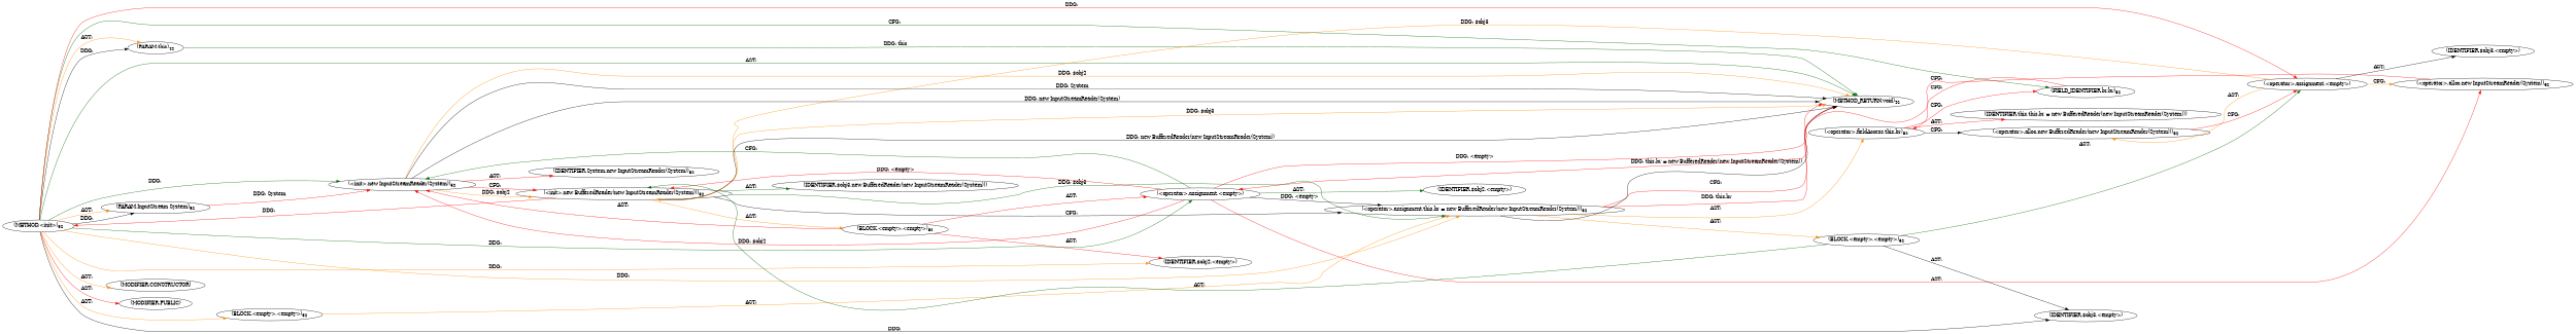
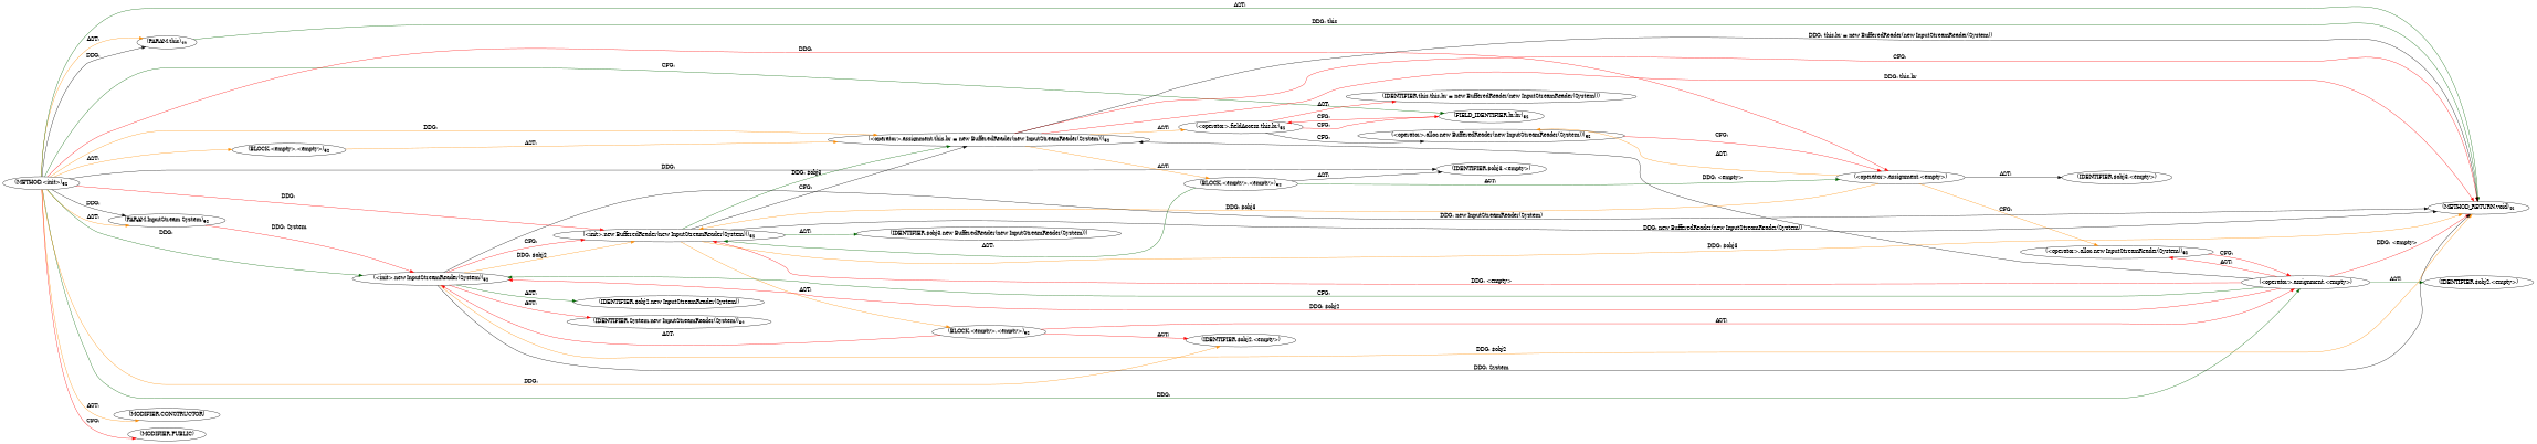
  digraph {
    rankdir=LR
    edge [color=red]
    n1 [label=<(METHOD,&lt;init&gt;)<SUB>52</SUB>>]
    n2 [label=<(PARAM,this)<SUB>42</SUB>>]
    n3 [label=<(PARAM,InputStream System)<SUB>52</SUB>>]
    n4 [label=<(BLOCK,&lt;empty&gt;,&lt;empty&gt;)<SUB>52</SUB>>]
    n5 [label=<(&lt;operator&gt;.assignment,this.br = new BufferedReader(new InputStreamReader(System)))<SUB>52</SUB>>]
    n6 [label=<(FIELD_IDENTIFIER,br,br)<SUB>52</SUB>>]
    n7 [label=<(&lt;operator&gt;.assignment,&lt;empty&gt;)>]
    n8 [label=<(&lt;init&gt;,new BufferedReader(new InputStreamReader(System)))<SUB>52</SUB>>]
    n9 [label=<(&lt;operator&gt;.assignment,&lt;empty&gt;)>]
    n10 [label=<(&lt;init&gt;,new InputStreamReader(System))<SUB>52</SUB>>]
    n11 [label=<(IDENTIFIER,$obj2,&lt;empty&gt;)>]
    n12 [label=<(IDENTIFIER,$obj3,&lt;empty&gt;)>]
    n13 [label=<(MODIFIER,CONSTRUCTOR)>]
    n14 [label=<(MODIFIER,PUBLIC)>]
    n15 [label=<(METHOD_RETURN,void)<SUB>42</SUB>>]
    n16 [label=<(&lt;operator&gt;.fieldAccess,this.br)<SUB>52</SUB>>]
    n17 [label=<(BLOCK,&lt;empty&gt;,&lt;empty&gt;)<SUB>52</SUB>>]
    n18 [label=<(&lt;operator&gt;.alloc,new BufferedReader(new InputStreamReader(System)))<SUB>52</SUB>>]
    n19 [label=<(IDENTIFIER,$obj3,&lt;empty&gt;)>]
    n20 [label=<(&lt;operator&gt;.alloc,new InputStreamReader(System))<SUB>52</SUB>>]
    n21 [label=<(IDENTIFIER,$obj3,new BufferedReader(new InputStreamReader(System)))>]
    n22 [label=<(BLOCK,&lt;empty&gt;,&lt;empty&gt;)<SUB>52</SUB>>]
    n23 [label=<(IDENTIFIER,$obj2,&lt;empty&gt;)>]
+   n24 [label=<(IDENTIFIER,$obj2,new InputStreamReader(System))>]
    n25 [label=<(IDENTIFIER,System,new InputStreamReader(System))<SUB>52</SUB>>]
    n26 [label=<(IDENTIFIER,this,this.br = new BufferedReader(new InputStreamReader(System)))>]
    n1 -> n2 [color=darkorange label="AST: "]
    n1 -> n2 [color=black label="DDG: "]
    n1 -> n3 [color=darkorange label="AST: "]
    n1 -> n3 [color=black label="DDG: "]
    n1 -> n4 [color=darkorange label="AST: "]
    n1 -> n5 [color=darkorange label="DDG: "]
    n1 -> n6 [color=darkgreen label="CFG: "]
    n1 -> n7 [label="DDG: "]
-   n8 -> n1 [label="DDG: "]
+   n1 -> n8 [label="DDG: "]
    n1 -> n9 [color=darkgreen label="DDG: "]
    n1 -> n10 [color=darkgreen label="DDG: "]
    n1 -> n11 [color=darkorange label="DDG: "]
    n1 -> n12 [color=black label="DDG: "]
    n1 -> n13 [color=darkorange label="AST: "]
-   n1 -> n14 [label="AST: "]
+   n1 -> n14 [label="CFG: "]
    n1 -> n15 [color=darkgreen label="AST: "]
    n2 -> n15 [color=darkgreen label="DDG: this"]
    n3 -> n10 [label="DDG: System"]
    n4 -> n5 [color=darkorange label="AST: "]
    n5 -> n15 [label="CFG: "]
    n5 -> n15 [label="DDG: this.br"]
    n5 -> n15 [color=black label="DDG: this.br = new BufferedReader(new InputStreamReader(System))"]
    n5 -> n16 [color=darkorange label="AST: "]
    n5 -> n17 [color=darkorange label="AST: "]
    n6 -> n16 [label="CFG: "]
    n7 -> n8 [color=darkorange label="DDG: $obj3"]
    n7 -> n18 [color=darkorange label="AST: "]
    n7 -> n19 [color=black label="AST: "]
    n7 -> n20 [color=darkorange label="CFG: "]
    n8 -> n5 [color=black label="CFG: "]
    n8 -> n5 [color=darkgreen label="DDG: $obj3"]
    n8 -> n15 [color=darkorange label="DDG: $obj3"]
    n8 -> n15 [color=black label="DDG: new BufferedReader(new InputStreamReader(System))"]
    n8 -> n21 [color=darkgreen label="AST: "]
    n8 -> n22 [color=darkorange label="AST: "]
    n9 -> n5 [color=black label="DDG: &lt;empty&gt;"]
    n9 -> n8 [label="DDG: &lt;empty&gt;"]
    n9 -> n10 [color=darkgreen label="CFG: "]
    n9 -> n10 [label="DDG: $obj2"]
    n9 -> n15 [label="DDG: &lt;empty&gt;"]
    n9 -> n20 [label="AST: "]
    n9 -> n23 [color=darkgreen label="AST: "]
    n10 -> n8 [label="CFG: "]
    n10 -> n8 [color=darkorange label="DDG: $obj2"]
    n10 -> n15 [color=darkorange label="DDG: $obj2"]
    n10 -> n15 [color=black label="DDG: System"]
    n10 -> n15 [color=black label="DDG: new InputStreamReader(System)"]
+   n10 -> n24 [color=darkgreen label="AST: "]
    n10 -> n25 [label="AST: "]
    n16 -> n6 [label="CFG: "]
    n16 -> n18 [color=black label="CFG: "]
    n16 -> n26 [label="AST: "]
    n17 -> n7 [color=darkgreen label="AST: "]
    n17 -> n8 [color=darkgreen label="AST: "]
    n17 -> n12 [color=black label="AST: "]
    n18 -> n7 [label="CFG: "]
    n20 -> n9 [label="CFG: "]
    n22 -> n9 [label="AST: "]
    n22 -> n10 [label="AST: "]
    n22 -> n11 [label="AST: "]
  }
